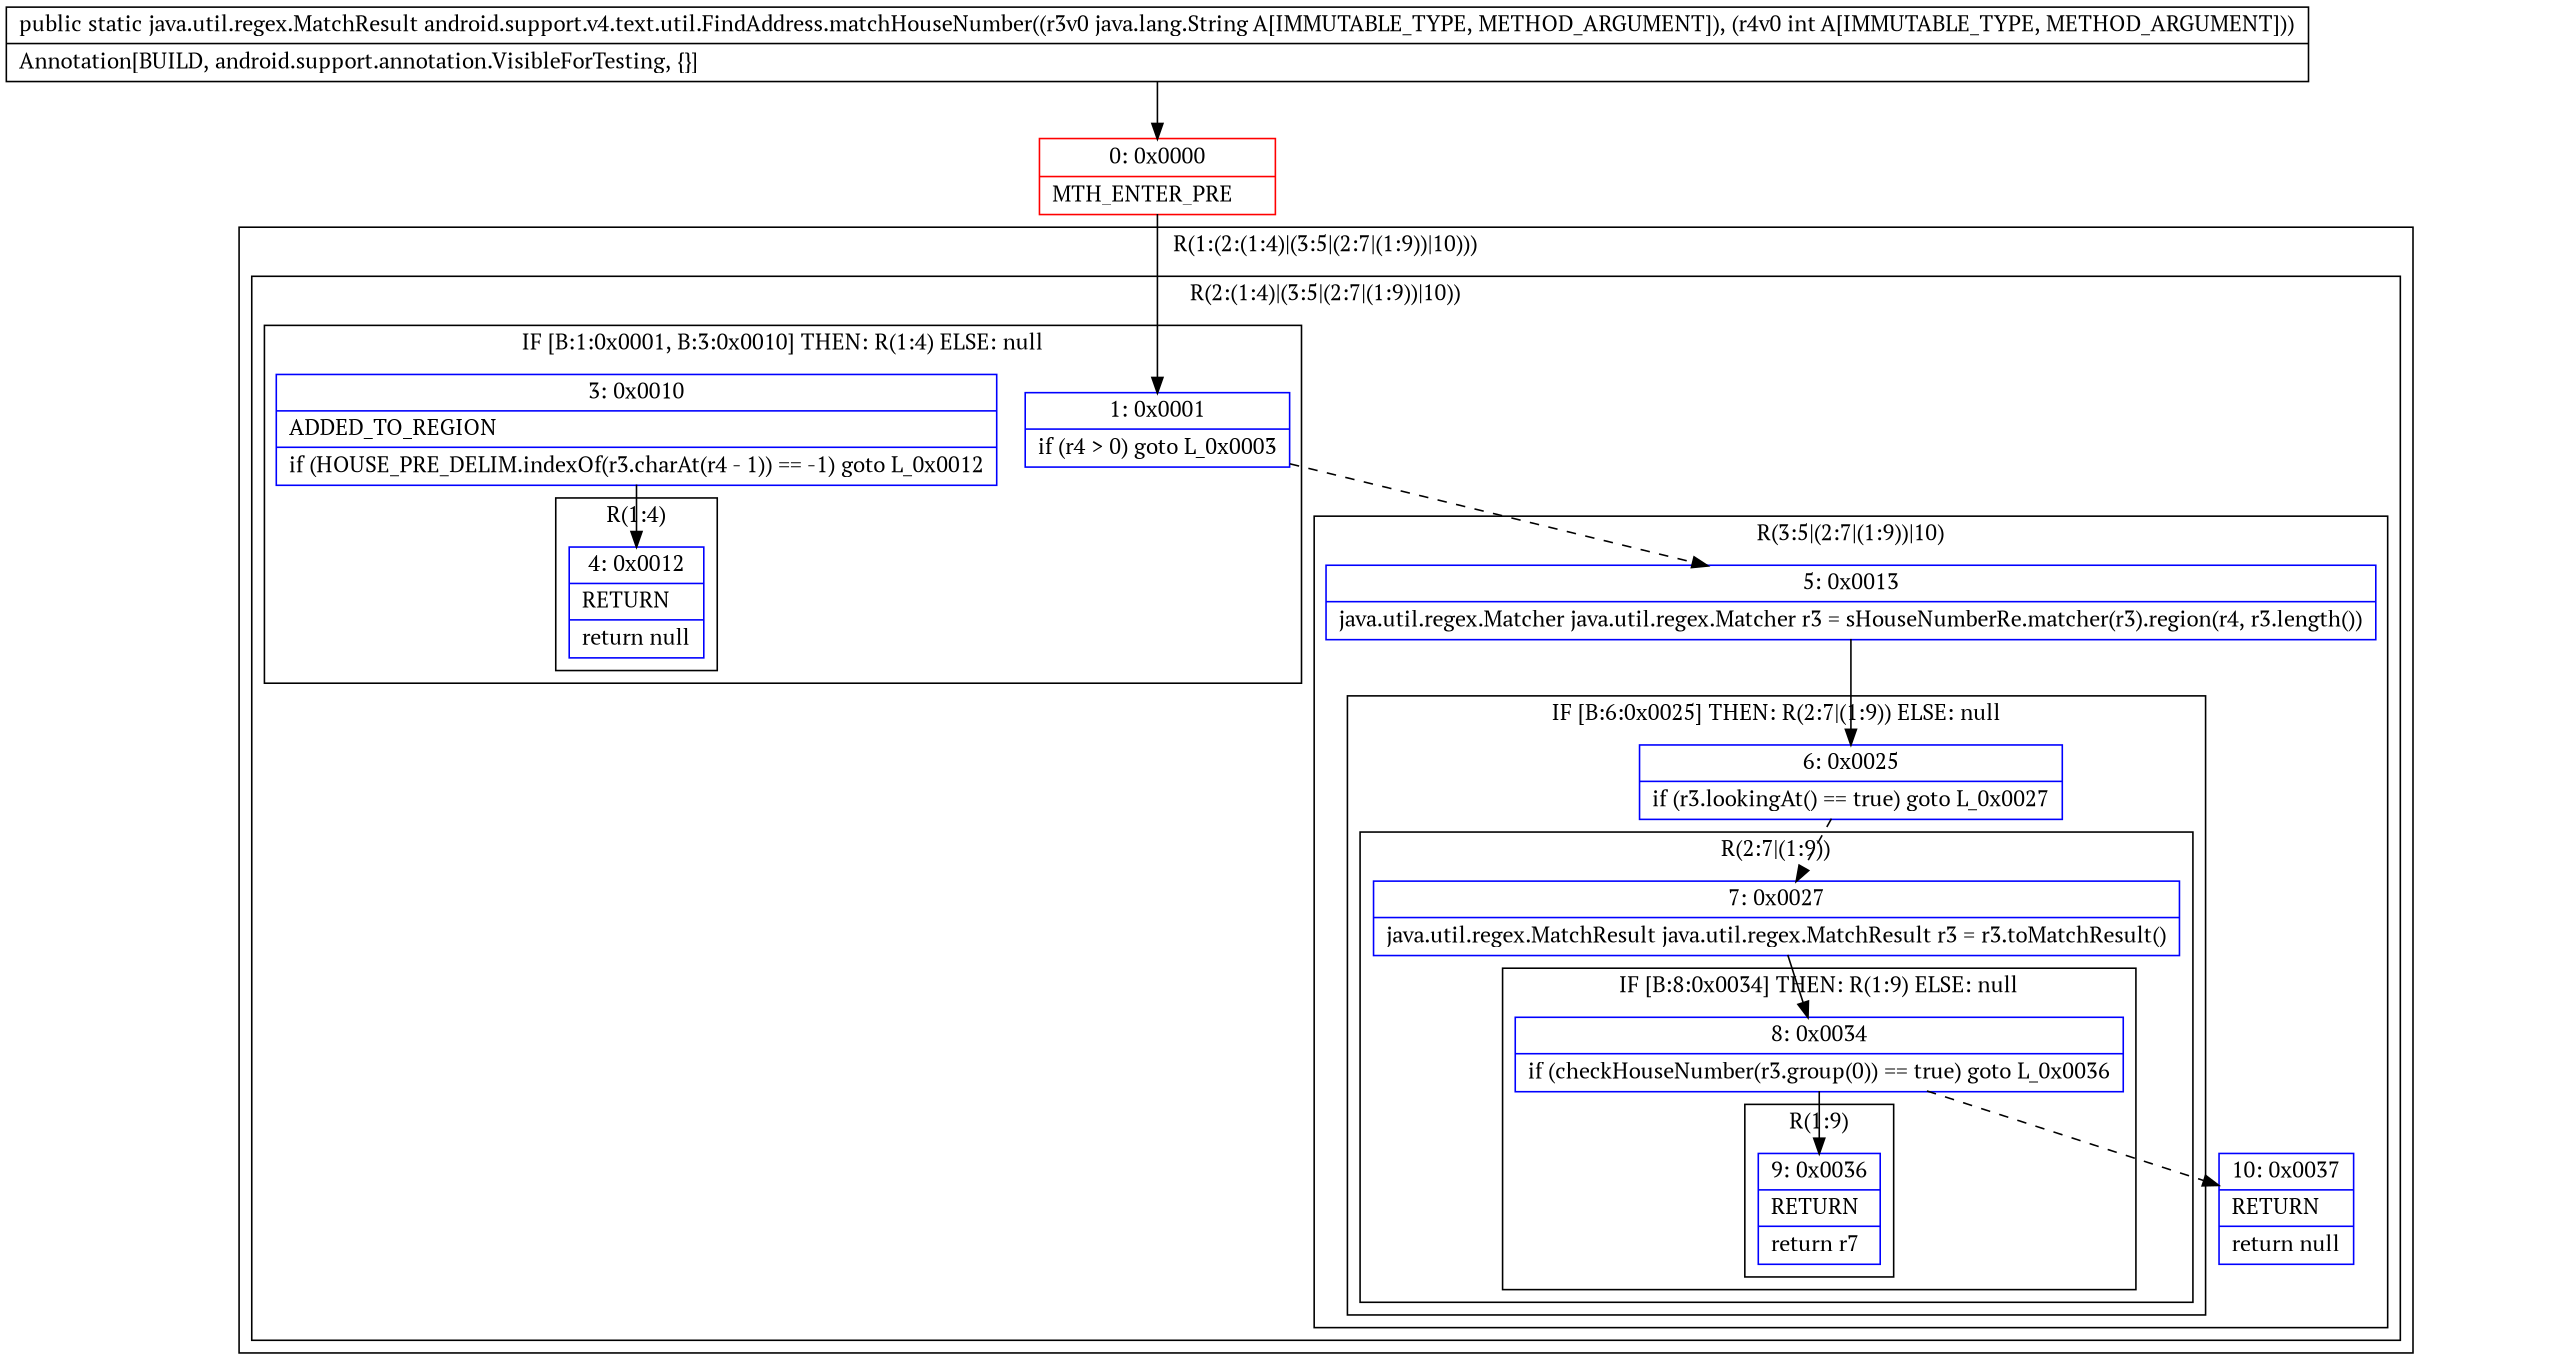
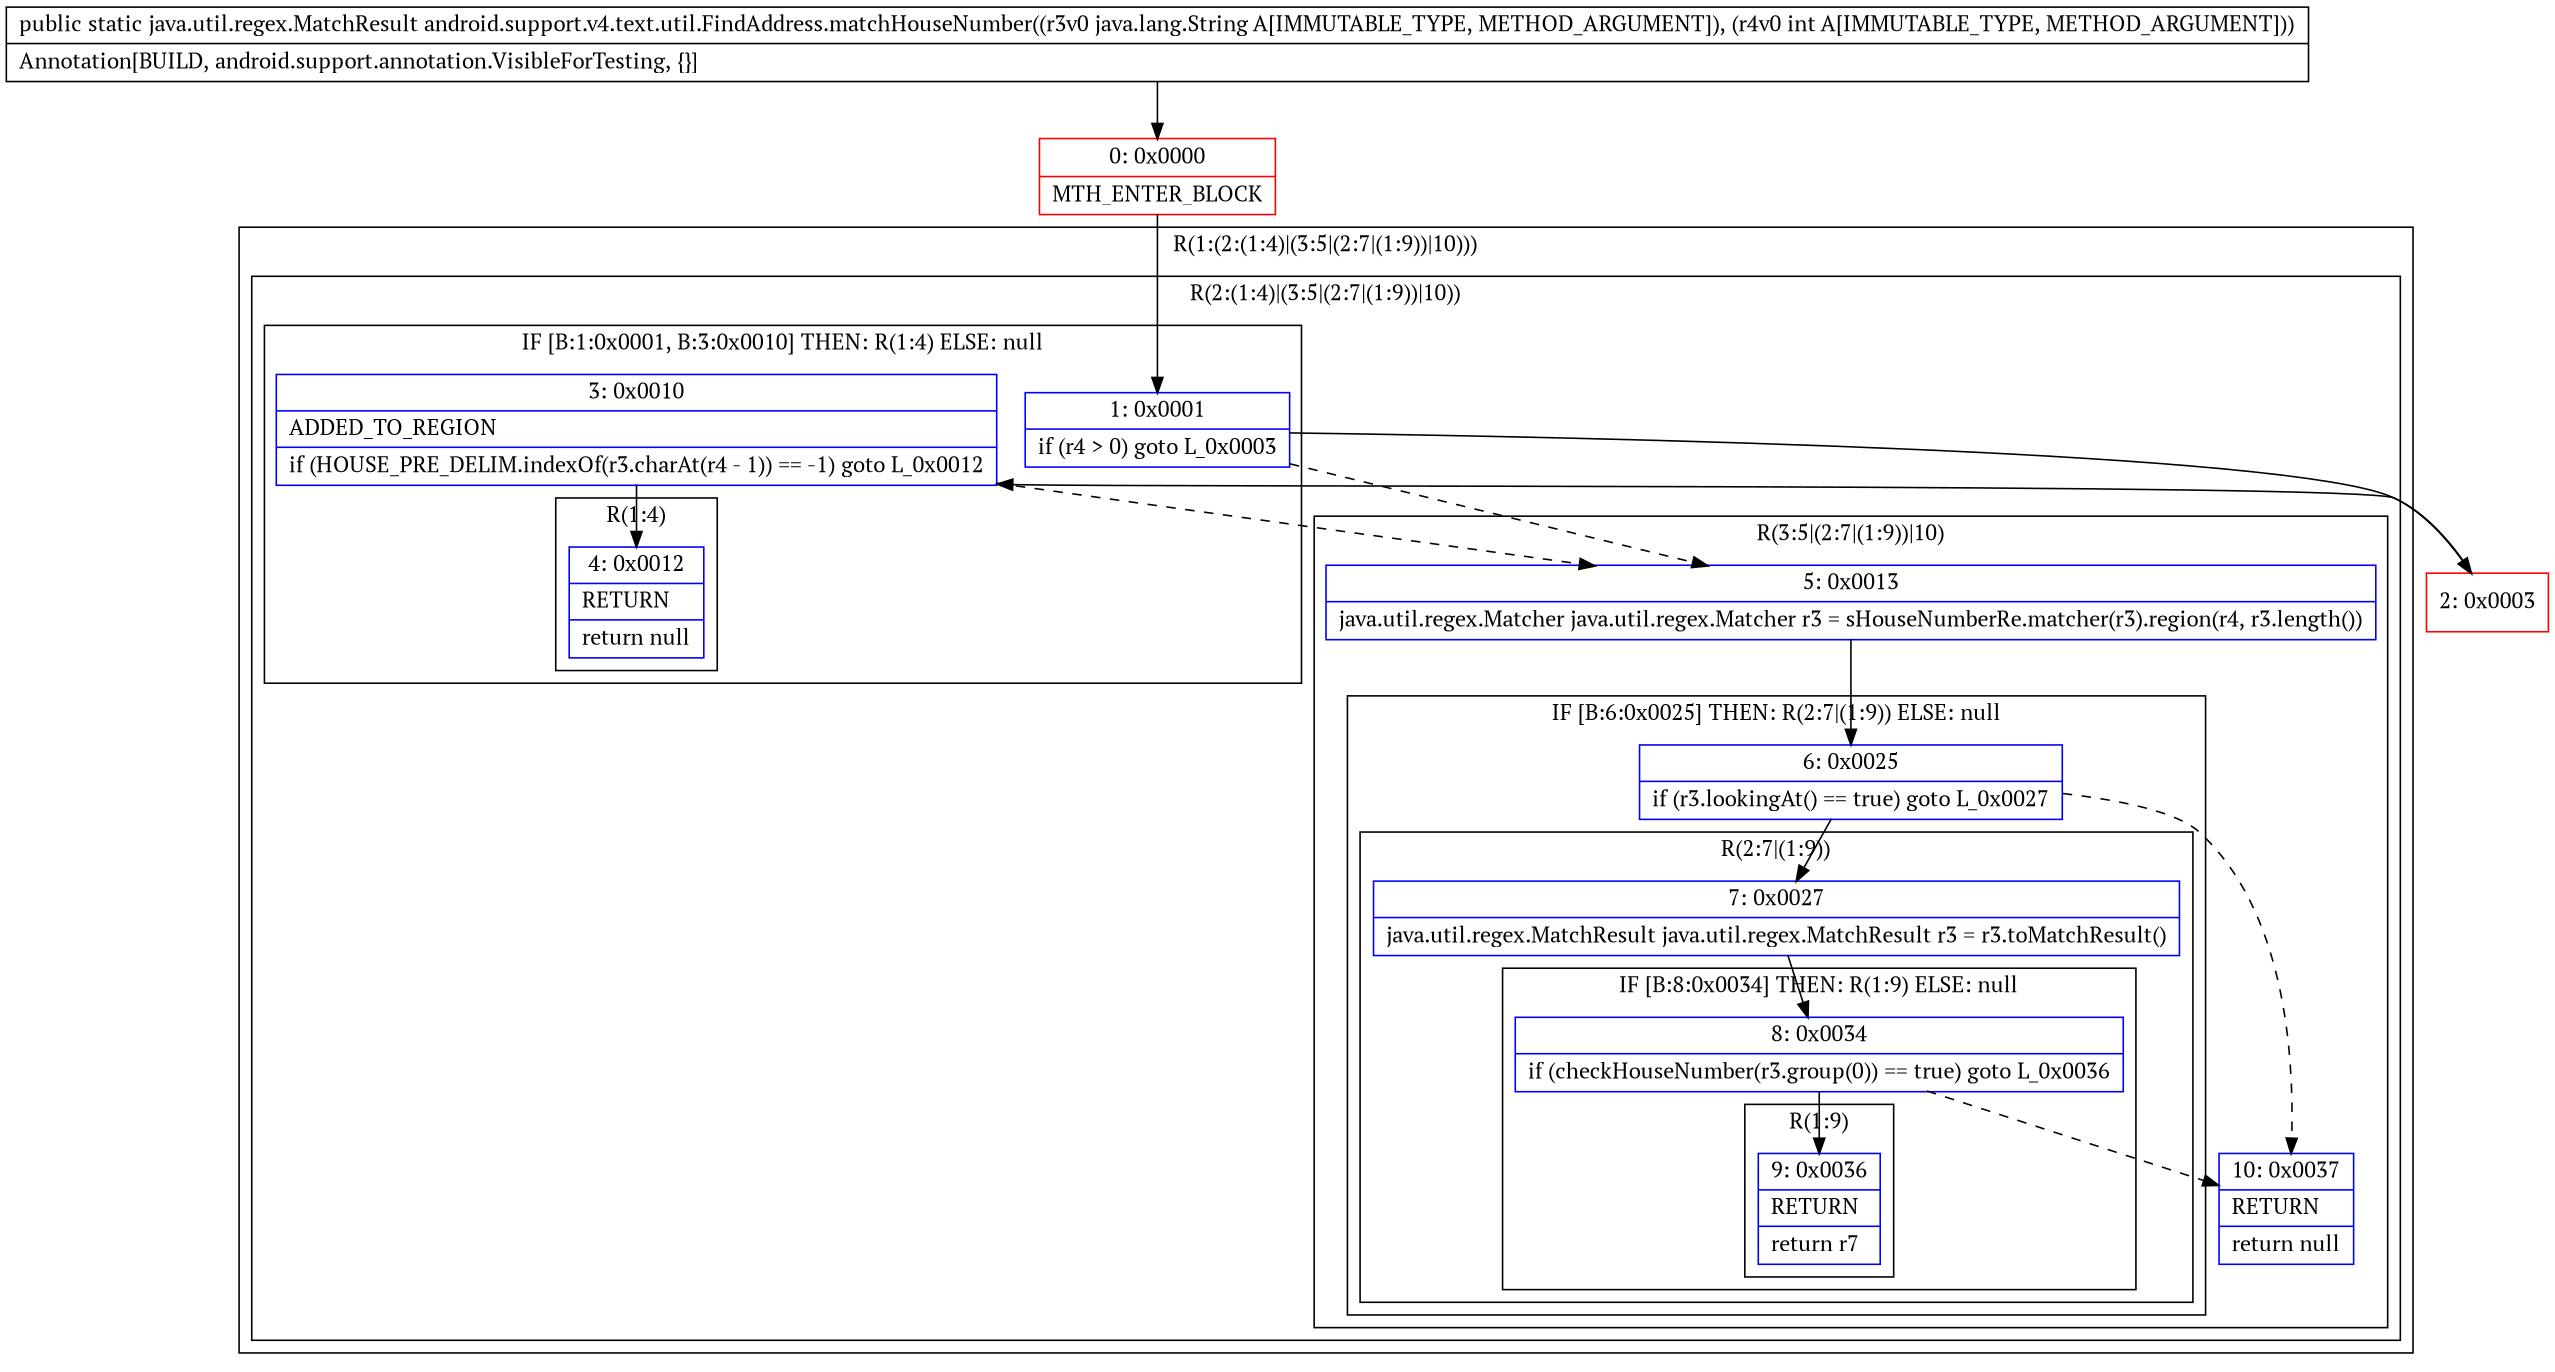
  digraph {
    fontname="PT Serif"
    node [color=blue fontname="PT Serif" shape=record]
    edge [fontname="PT Serif"]
    n1 [label="{4\:\ 0x0012|RETURN\l|return null\l}"]
    n2 [label="{1\:\ 0x0001|if (r4 \> 0) goto L_0x0003\l}"]
    n3 [label="{3\:\ 0x0010|ADDED_TO_REGION\l|if (HOUSE_PRE_DELIM.indexOf(r3.charAt(r4 \- 1)) == \-1) goto L_0x0012\l}"]
    n4 [label="{9\:\ 0x0036|RETURN\l|return r7\l}"]
    n5 [label="{8\:\ 0x0034|if (checkHouseNumber(r3.group(0)) == true) goto L_0x0036\l}"]
    n6 [label="{7\:\ 0x0027|java.util.regex.MatchResult java.util.regex.MatchResult r3 = r3.toMatchResult()\l}"]
    n7 [label="{6\:\ 0x0025|if (r3.lookingAt() == true) goto L_0x0027\l}"]
    n8 [label="{5\:\ 0x0013|java.util.regex.Matcher java.util.regex.Matcher r3 = sHouseNumberRe.matcher(r3).region(r4, r3.length())\l}"]
    n9 [label="{10\:\ 0x0037|RETURN\l|return null\l}"]
-   n11 [color=red label="{0\:\ 0x0000|MTH_ENTER_PRE\l}"]
+   n10 [color=red label="{2\:\ 0x0003}"]
+   n11 [color=red label="{0\:\ 0x0000|MTH_ENTER_BLOCK\l}"]
    n12 [label="{public static java.util.regex.MatchResult android.support.v4.text.util.FindAddress.matchHouseNumber((r3v0 java.lang.String A[IMMUTABLE_TYPE, METHOD_ARGUMENT]), (r4v0 int A[IMMUTABLE_TYPE, METHOD_ARGUMENT]))  | Annotation[BUILD, android.support.annotation.VisibleForTesting, \{\}]\l}" color=""]
    subgraph cluster_1 {
      label="R(1:(2:(1:4)|(3:5|(2:7|(1:9))|10)))"
      subgraph cluster_2 {
        label="R(2:(1:4)|(3:5|(2:7|(1:9))|10))"
        subgraph cluster_3 {
          label="IF [B:1:0x0001, B:3:0x0010] THEN: R(1:4) ELSE: null"
          n2
          n3
          subgraph cluster_4 {
            label="R(1:4)"
            n1
          }
        }
        subgraph cluster_5 {
          label="R(3:5|(2:7|(1:9))|10)"
          n8
          n9
          subgraph cluster_6 {
            label="IF [B:6:0x0025] THEN: R(2:7|(1:9)) ELSE: null"
            n7
            subgraph cluster_7 {
              label="R(2:7|(1:9))"
              n6
              subgraph cluster_8 {
                label="IF [B:8:0x0034] THEN: R(1:9) ELSE: null"
                n5
                subgraph cluster_9 {
                  label="R(1:9)"
                  n4
                }
              }
            }
          }
        }
      }
    }
    n2 -> n8 [style=dashed]
+   n2 -> n10
    n3 -> n1
+   n3 -> n8 [style=dashed]
    n5 -> n4
    n5 -> n9 [style=dashed]
    n6 -> n5
-   n7 -> n6 [style=dashed]
+   n7 -> n6
+   n7 -> n9 [style=dashed]
    n8 -> n7
+   n10 -> n3
    n11 -> n2
    n12 -> n11
  }
